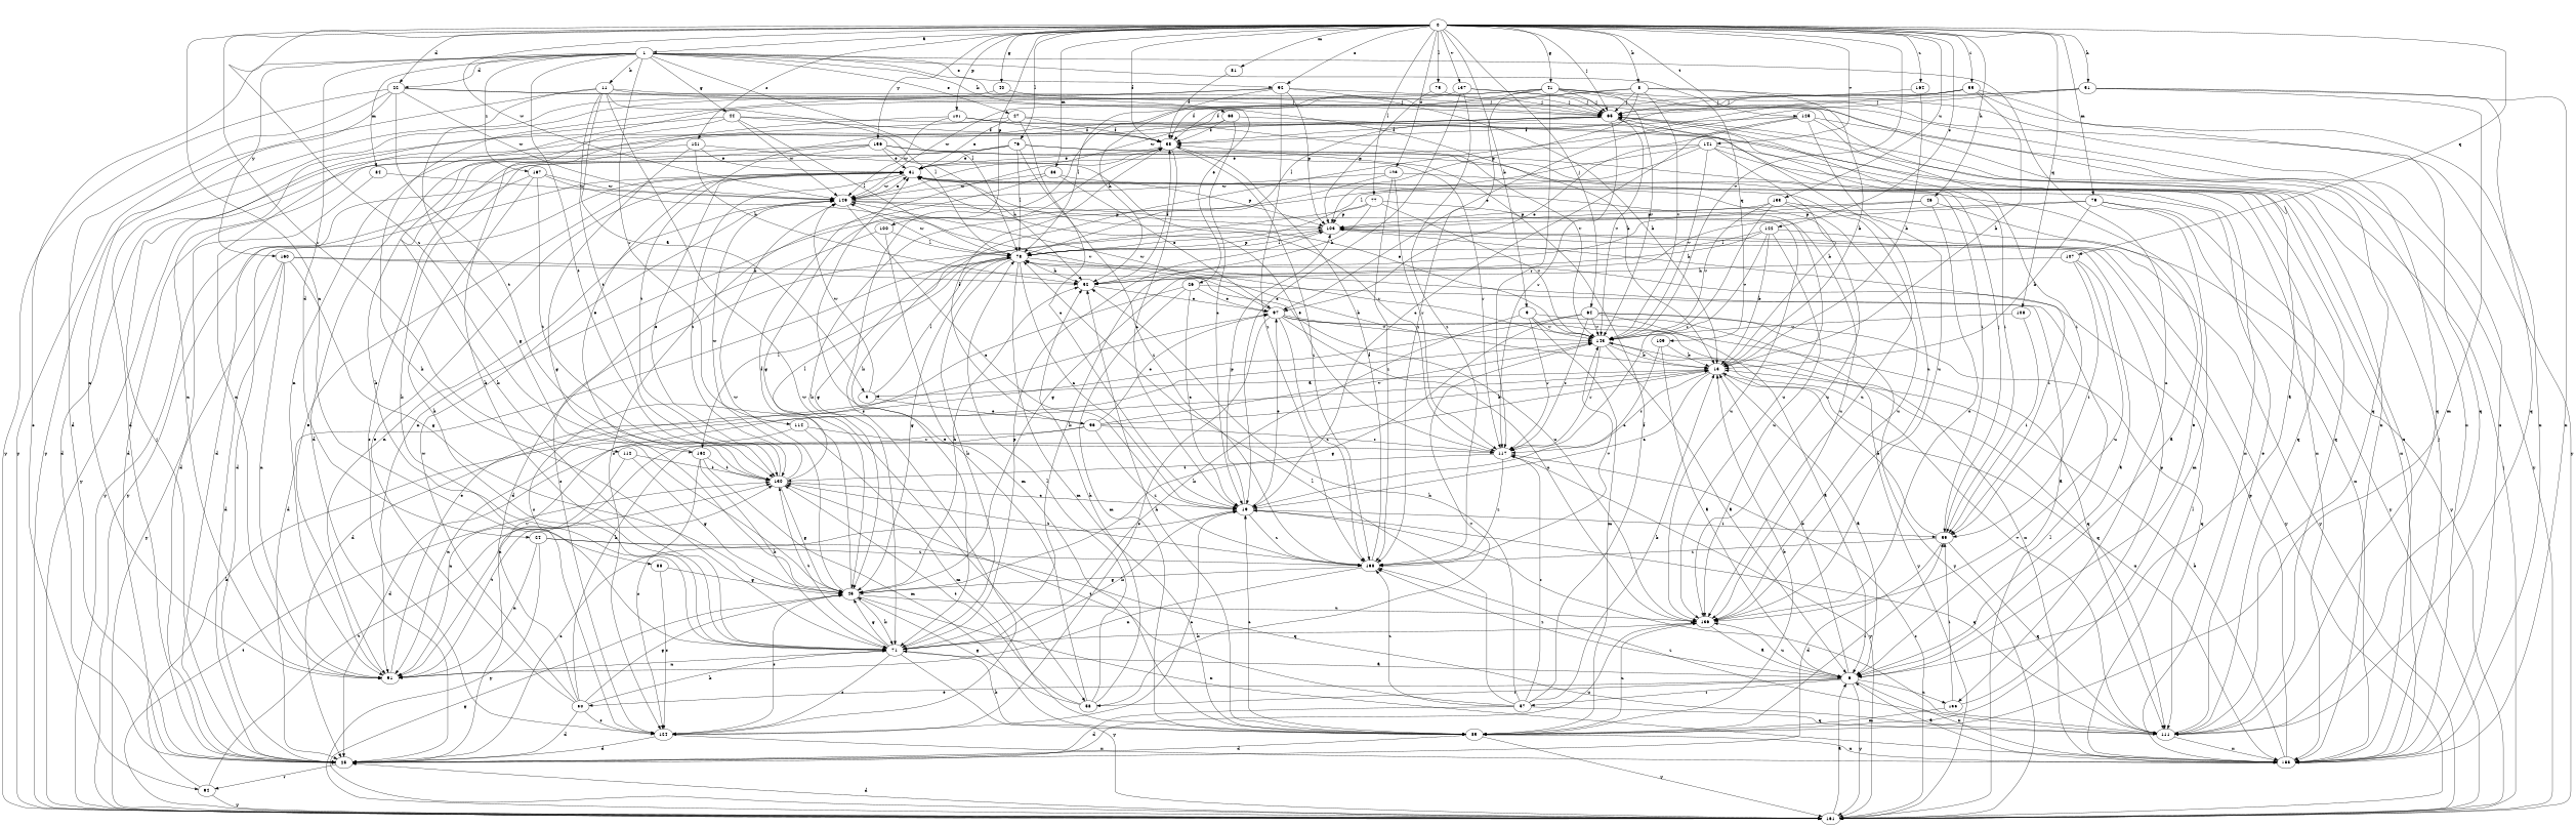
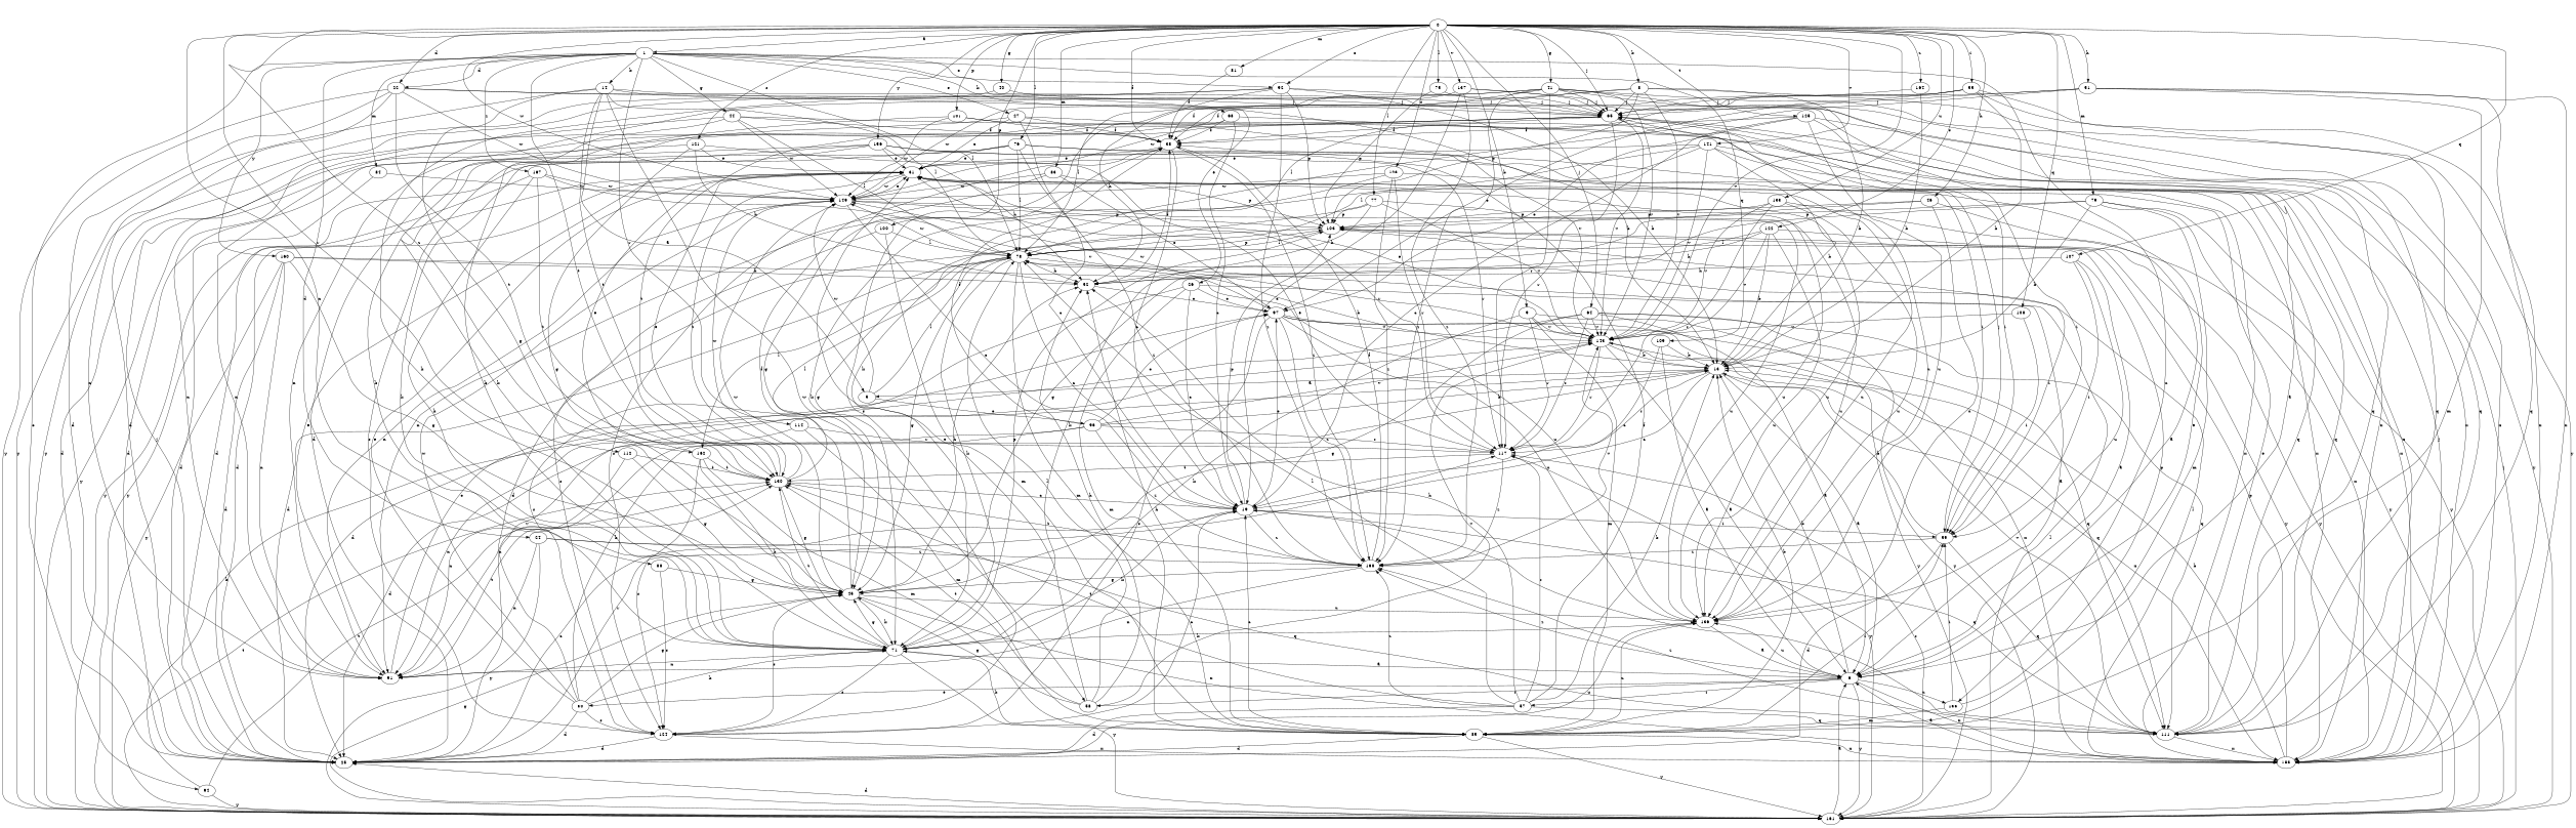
  strict digraph {
    fontname="DejaVu Serif"
    node [fontname="DejaVu Serif"]
    edge [fontname="DejaVu Serif"]
    0
    1
    8
    9
    22
    38
    40
    41
    46
    51
    55
    64
    65
    75
    76
    77
    79
    81
    83
    88
    92
    100
    101
    107
    108
    112
    121
    122
    123
    125
    133
    137
    141
    143
    149
    156
    162
    164
-   11
+   11 [label=14]
    24
    26
    27
    44
    68
    78
    84
    94
    109
    114
    130
    135
    160
    167
    13
    103
    111
    124
    161
    71
    85
    117
    155
    25
    91
    31
    168
    45
    19
    6
    136
    97
    59
    52
    5
    58
    96
    30
    57
    0 -> 1 [label=a]
    0 -> 8 [label=b]
    0 -> 9 [label=b]
    0 -> 22 [label=d]
    0 -> 38 [label=f]
    0 -> 40 [label=g]
    0 -> 41 [label=g]
    0 -> 46 [label=h]
    0 -> 51 [label=h]
    0 -> 55 [label=i]
    0 -> 64 [label=j]
    0 -> 65 [label=j]
    0 -> 75 [label=l]
    0 -> 76 [label=l]
    0 -> 77 [label=l]
    0 -> 79 [label=m]
    0 -> 81 [label=m]
    0 -> 83 [label=m]
    0 -> 88 [label=n]
    0 -> 92 [label=o]
    0 -> 100 [label=p]
    0 -> 101 [label=p]
    0 -> 107 [label=q]
    0 -> 108 [label=q]
    0 -> 112 [label=r]
    0 -> 121 [label=s]
    0 -> 122 [label=s]
    0 -> 123 [label=s]
    0 -> 125 [label=t]
    0 -> 133 [label=u]
    0 -> 137 [label=v]
    0 -> 141 [label=v]
    0 -> 143 [label=v]
    0 -> 149 [label=w]
    0 -> 156 [label=y]
    0 -> 162 [label=z]
    0 -> 164 [label=z]
    1 -> 22 [label=d]
    1 -> 92 [label=o]
    1 -> 11 [label=b]
    1 -> 24 [label=d]
    1 -> 26 [label=e]
    1 -> 27 [label=e]
    1 -> 44 [label=g]
    1 -> 68 [label=k]
    1 -> 78 [label=l]
    1 -> 84 [label=m]
    1 -> 94 [label=o]
    1 -> 109 [label=q]
    1 -> 114 [label=r]
    1 -> 130 [label=t]
    1 -> 135 [label=u]
    1 -> 160 [label=y]
    1 -> 167 [label=z]
    8 -> 38 [label=f]
    8 -> 65 [label=j]
    8 -> 143 [label=v]
    8 -> 13 [label=b]
    8 -> 103 [label=p]
    8 -> 111 [label=q]
    8 -> 124 [label=s]
    9 -> 143 [label=v]
    9 -> 161 [label=y]
    9 -> 71 [label=k]
    9 -> 85 [label=m]
    9 -> 117 [label=r]
    22 -> 65 [label=j]
    22 -> 149 [label=w]
    22 -> 130 [label=t]
    22 -> 161 [label=y]
    22 -> 155 [label=x]
    22 -> 25 [label=d]
    22 -> 91 [label=n]
    38 -> 31 [label=e]
    38 -> 168 [label=z]
    38 -> 45 [label=g]
    38 -> 19 [label=c]
    40 -> 65 [label=j]
    40 -> 161 [label=y]
    41 -> 38 [label=f]
    41 -> 65 [label=j]
    41 -> 143 [label=v]
    41 -> 78 [label=l]
    41 -> 111 [label=q]
    41 -> 161 [label=y]
    41 -> 117 [label=r]
    41 -> 155 [label=x]
    41 -> 91 [label=n]
    41 -> 168 [label=z]
    46 -> 103 [label=p]
    46 -> 71 [label=k]
    46 -> 6 [label=a]
    46 -> 136 [label=u]
    51 -> 65 [label=j]
    51 -> 149 [label=w]
    51 -> 111 [label=q]
    51 -> 71 [label=k]
    51 -> 85 [label=m]
    51 -> 155 [label=x]
    55 -> 65 [label=j]
    55 -> 78 [label=l]
    55 -> 13 [label=b]
    55 -> 111 [label=q]
    55 -> 155 [label=x]
    55 -> 97 [label=o]
    64 -> 143 [label=v]
    64 -> 111 [label=q]
    64 -> 161 [label=y]
    64 -> 117 [label=r]
    64 -> 25 [label=d]
    64 -> 45 [label=g]
    64 -> 6 [label=a]
    65 -> 38 [label=f]
    65 -> 143 [label=v]
    65 -> 130 [label=t]
    65 -> 117 [label=r]
    65 -> 25 [label=d]
    65 -> 136 [label=u]
    65 -> 59 [label=i]
    75 -> 65 [label=j]
    75 -> 103 [label=p]
    76 -> 78 [label=l]
    76 -> 111 [label=q]
    76 -> 161 [label=y]
    76 -> 155 [label=x]
    76 -> 25 [label=d]
    76 -> 31 [label=e]
    76 -> 168 [label=z]
    77 -> 143 [label=v]
    77 -> 103 [label=p]
    77 -> 45 [label=g]
    77 -> 136 [label=u]
    77 -> 52 [label=h]
    79 -> 13 [label=b]
    79 -> 103 [label=p]
    79 -> 161 [label=y]
    79 -> 85 [label=m]
    79 -> 155 [label=x]
    79 -> 45 [label=g]
    81 -> 38 [label=f]
    83 -> 149 [label=w]
    83 -> 124 [label=s]
    83 -> 136 [label=u]
    83 -> 97 [label=o]
    88 -> 124 [label=s]
    88 -> 45 [label=g]
    92 -> 65 [label=j]
    92 -> 13 [label=b]
    92 -> 103 [label=p]
    92 -> 71 [label=k]
    92 -> 25 [label=d]
    92 -> 168 [label=z]
    92 -> 52 [label=h]
    100 -> 78 [label=l]
    100 -> 124 [label=s]
    100 -> 85 [label=m]
    101 -> 38 [label=f]
    101 -> 149 [label=w]
    101 -> 71 [label=k]
    101 -> 6 [label=a]
    107 -> 6 [label=a]
    107 -> 136 [label=u]
    107 -> 59 [label=i]
    107 -> 52 [label=h]
    108 -> 143 [label=v]
    108 -> 59 [label=i]
    112 -> 130 [label=t]
    112 -> 91 [label=n]
    112 -> 45 [label=g]
    121 -> 117 [label=r]
    121 -> 25 [label=d]
    121 -> 31 [label=e]
    121 -> 45 [label=g]
    121 -> 52 [label=h]
    122 -> 143 [label=v]
    122 -> 78 [label=l]
    122 -> 13 [label=b]
    122 -> 161 [label=y]
    122 -> 136 [label=u]
    122 -> 52 [label=h]
    123 -> 149 [label=w]
    123 -> 117 [label=r]
    123 -> 91 [label=n]
    123 -> 168 [label=z]
    123 -> 136 [label=u]
    125 -> 38 [label=f]
    125 -> 161 [label=y]
    125 -> 19 [label=c]
    125 -> 136 [label=u]
    125 -> 97 [label=o]
    125 -> 59 [label=i]
    133 -> 143 [label=v]
    133 -> 103 [label=p]
    133 -> 161 [label=y]
    133 -> 117 [label=r]
    133 -> 136 [label=u]
    137 -> 65 [label=j]
    137 -> 149 [label=w]
    137 -> 155 [label=x]
    137 -> 168 [label=z]
    137 -> 19 [label=c]
    141 -> 143 [label=v]
    141 -> 78 [label=l]
    141 -> 13 [label=b]
    141 -> 111 [label=q]
    141 -> 71 [label=k]
    141 -> 155 [label=x]
    141 -> 31 [label=e]
    143 -> 13 [label=b]
    143 -> 111 [label=q]
    143 -> 117 [label=r]
    143 -> 31 [label=e]
    143 -> 6 [label=a]
    149 -> 103 [label=p]
    149 -> 91 [label=n]
    149 -> 31 [label=e]
    149 -> 19 [label=c]
    149 -> 136 [label=u]
    156 -> 124 [label=s]
    156 -> 71 [label=k]
    156 -> 117 [label=r]
    156 -> 155 [label=x]
    156 -> 25 [label=d]
    156 -> 31 [label=e]
    156 -> 52 [label=h]
    162 -> 130 [label=t]
    162 -> 124 [label=s]
    162 -> 71 [label=k]
    162 -> 85 [label=m]
    162 -> 31 [label=e]
    164 -> 65 [label=j]
    164 -> 13 [label=b]
    11 -> 65 [label=j]
    11 -> 78 [label=l]
    11 -> 130 [label=t]
    11 -> 13 [label=b]
    11 -> 161 [label=y]
    11 -> 45 [label=g]
    11 -> 5 [label=a]
    11 -> 58 [label=w]
    24 -> 111 [label=q]
    24 -> 161 [label=y]
    24 -> 91 [label=n]
    24 -> 168 [label=z]
    26 -> 124 [label=s]
    26 -> 85 [label=m]
    26 -> 19 [label=c]
    26 -> 6 [label=a]
    26 -> 97 [label=o]
    27 -> 38 [label=f]
    27 -> 143 [label=v]
    27 -> 71 [label=k]
    27 -> 31 [label=e]
    27 -> 19 [label=c]
    44 -> 38 [label=f]
    44 -> 149 [label=w]
    44 -> 78 [label=l]
    44 -> 71 [label=k]
    44 -> 155 [label=x]
    44 -> 91 [label=n]
    68 -> 38 [label=f]
    68 -> 91 [label=n]
    68 -> 19 [label=c]
    68 -> 59 [label=i]
    78 -> 149 [label=w]
    78 -> 162 [label=l]
    78 -> 13 [label=b]
    78 -> 103 [label=p]
    78 -> 71 [label=k]
    78 -> 85 [label=m]
    78 -> 25 [label=d]
    78 -> 45 [label=g]
    78 -> 19 [label=c]
    78 -> 52 [label=h]
    84 -> 149 [label=w]
    84 -> 25 [label=d]
    94 -> 130 [label=t]
    94 -> 13 [label=b]
    94 -> 161 [label=y]
    109 -> 13 [label=b]
    109 -> 19 [label=c]
    109 -> 6 [label=a]
    114 -> 85 [label=m]
    114 -> 117 [label=r]
    114 -> 91 [label=n]
    130 -> 149 [label=w]
    130 -> 78 [label=l]
    130 -> 31 [label=e]
    130 -> 45 [label=g]
    130 -> 19 [label=c]
    135 -> 103 [label=p]
    135 -> 85 [label=m]
    135 -> 59 [label=i]
    160 -> 161 [label=y]
    160 -> 25 [label=d]
    160 -> 91 [label=n]
    160 -> 45 [label=g]
    160 -> 136 [label=u]
    160 -> 52 [label=h]
    167 -> 143 [label=v]
    167 -> 149 [label=w]
    167 -> 130 [label=t]
    167 -> 161 [label=y]
    167 -> 71 [label=k]
    13 -> 117 [label=r]
    13 -> 155 [label=x]
    13 -> 19 [label=c]
    13 -> 6 [label=a]
    13 -> 5 [label=a]
    103 -> 78 [label=l]
    103 -> 161 [label=y]
    103 -> 25 [label=d]
    103 -> 59 [label=i]
    111 -> 143 [label=v]
    111 -> 155 [label=x]
    111 -> 31 [label=e]
    111 -> 168 [label=z]
    111 -> 19 [label=c]
    124 -> 155 [label=x]
    124 -> 25 [label=d]
    124 -> 19 [label=c]
    161 -> 65 [label=j]
    161 -> 78 [label=l]
    161 -> 130 [label=t]
    161 -> 117 [label=r]
    161 -> 25 [label=d]
    161 -> 45 [label=g]
    161 -> 6 [label=a]
    71 -> 130 [label=t]
    71 -> 103 [label=p]
    71 -> 124 [label=s]
    71 -> 161 [label=y]
    71 -> 91 [label=n]
    71 -> 45 [label=g]
    71 -> 6 [label=a]
    85 -> 13 [label=b]
    85 -> 161 [label=y]
    85 -> 71 [label=k]
    85 -> 155 [label=x]
    85 -> 25 [label=d]
    85 -> 19 [label=c]
    85 -> 136 [label=u]
    85 -> 59 [label=i]
    85 -> 52 [label=h]
    117 -> 130 [label=t]
    117 -> 161 [label=y]
    117 -> 31 [label=e]
    117 -> 168 [label=z]
    155 -> 65 [label=j]
    155 -> 78 [label=l]
    155 -> 13 [label=b]
    155 -> 103 [label=p]
    155 -> 6 [label=a]
    25 -> 65 [label=j]
-   25 -> 94 [label=r]
+   25 -> 117 [label=r]
    25 -> 19 [label=c]
    25 -> 136 [label=u]
    91 -> 130 [label=t]
    91 -> 31 [label=e]
    91 -> 97 [label=o]
    31 -> 149 [label=w]
    31 -> 130 [label=t]
    31 -> 103 [label=p]
    31 -> 161 [label=y]
    31 -> 25 [label=d]
    31 -> 136 [label=u]
    168 -> 38 [label=f]
    168 -> 143 [label=v]
    168 -> 130 [label=t]
    168 -> 91 [label=n]
    168 -> 45 [label=g]
    45 -> 38 [label=f]
    45 -> 149 [label=w]
    45 -> 124 [label=s]
    45 -> 71 [label=k]
    45 -> 155 [label=x]
    45 -> 136 [label=u]
    45 -> 52 [label=h]
    19 -> 103 [label=p]
    19 -> 111 [label=q]
    19 -> 71 [label=k]
    19 -> 168 [label=z]
    19 -> 97 [label=o]
    19 -> 59 [label=i]
    6 -> 135 [label=u]
    6 -> 13 [label=b]
    6 -> 161 [label=y]
    6 -> 155 [label=x]
    6 -> 31 [label=e]
    6 -> 168 [label=z]
    6 -> 136 [label=u]
    6 -> 58 [label=i]
    6 -> 30 [label=e]
    6 -> 57 [label=i]
    136 -> 71 [label=k]
    136 -> 6 [label=a]
    97 -> 143 [label=v]
    97 -> 149 [label=w]
    97 -> 111 [label=q]
    97 -> 124 [label=s]
    97 -> 155 [label=x]
    97 -> 168 [label=z]
    97 -> 136 [label=u]
    59 -> 65 [label=j]
    59 -> 13 [label=b]
    59 -> 111 [label=q]
    59 -> 25 [label=d]
    59 -> 168 [label=z]
    52 -> 38 [label=f]
    52 -> 97 [label=o]
    5 -> 149 [label=w]
    5 -> 78 [label=l]
    5 -> 96 [label=o]
    58 -> 143 [label=v]
    58 -> 78 [label=l]
    58 -> 130 [label=t]
    58 -> 31 [label=e]
    58 -> 45 [label=g]
    58 -> 52 [label=h]
    96 -> 38 [label=f]
    96 -> 143 [label=v]
    96 -> 13 [label=b]
    96 -> 117 [label=r]
    96 -> 25 [label=d]
    96 -> 91 [label=n]
    96 -> 168 [label=z]
    96 -> 97 [label=o]
    30 -> 143 [label=v]
    30 -> 149 [label=w]
    30 -> 13 [label=b]
    30 -> 124 [label=s]
    30 -> 71 [label=k]
    30 -> 25 [label=d]
    30 -> 31 [label=e]
    30 -> 45 [label=g]
    57 -> 38 [label=f]
    57 -> 78 [label=l]
    57 -> 130 [label=t]
    57 -> 13 [label=b]
    57 -> 111 [label=q]
    57 -> 117 [label=r]
    57 -> 25 [label=d]
    57 -> 168 [label=z]
    57 -> 52 [label=h]
  }
